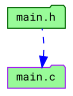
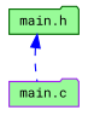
  digraph {
    fontname="Roboto Mono"
    node [fillcolor=palegreen fontname="Roboto Mono" fontsize=10 shape=folder style=filled]
    n1 [color=darkgreen fontcolor=black height=0.2 label="main.h" width=0.4]
    n2 [color=purple height=0.2 label="main.c" width=0.4]
-   n2 -> n1 [color=blue dir=back fontname="Roboto Mono" fontsize=10 labelfontname=Helvetica labelfontsize=10 style=dashed]
+   n1 -> n2 [color=blue dir=back fontname="Roboto Mono" fontsize=10 labelfontname=Helvetica labelfontsize=10 style=dashed]
  }
